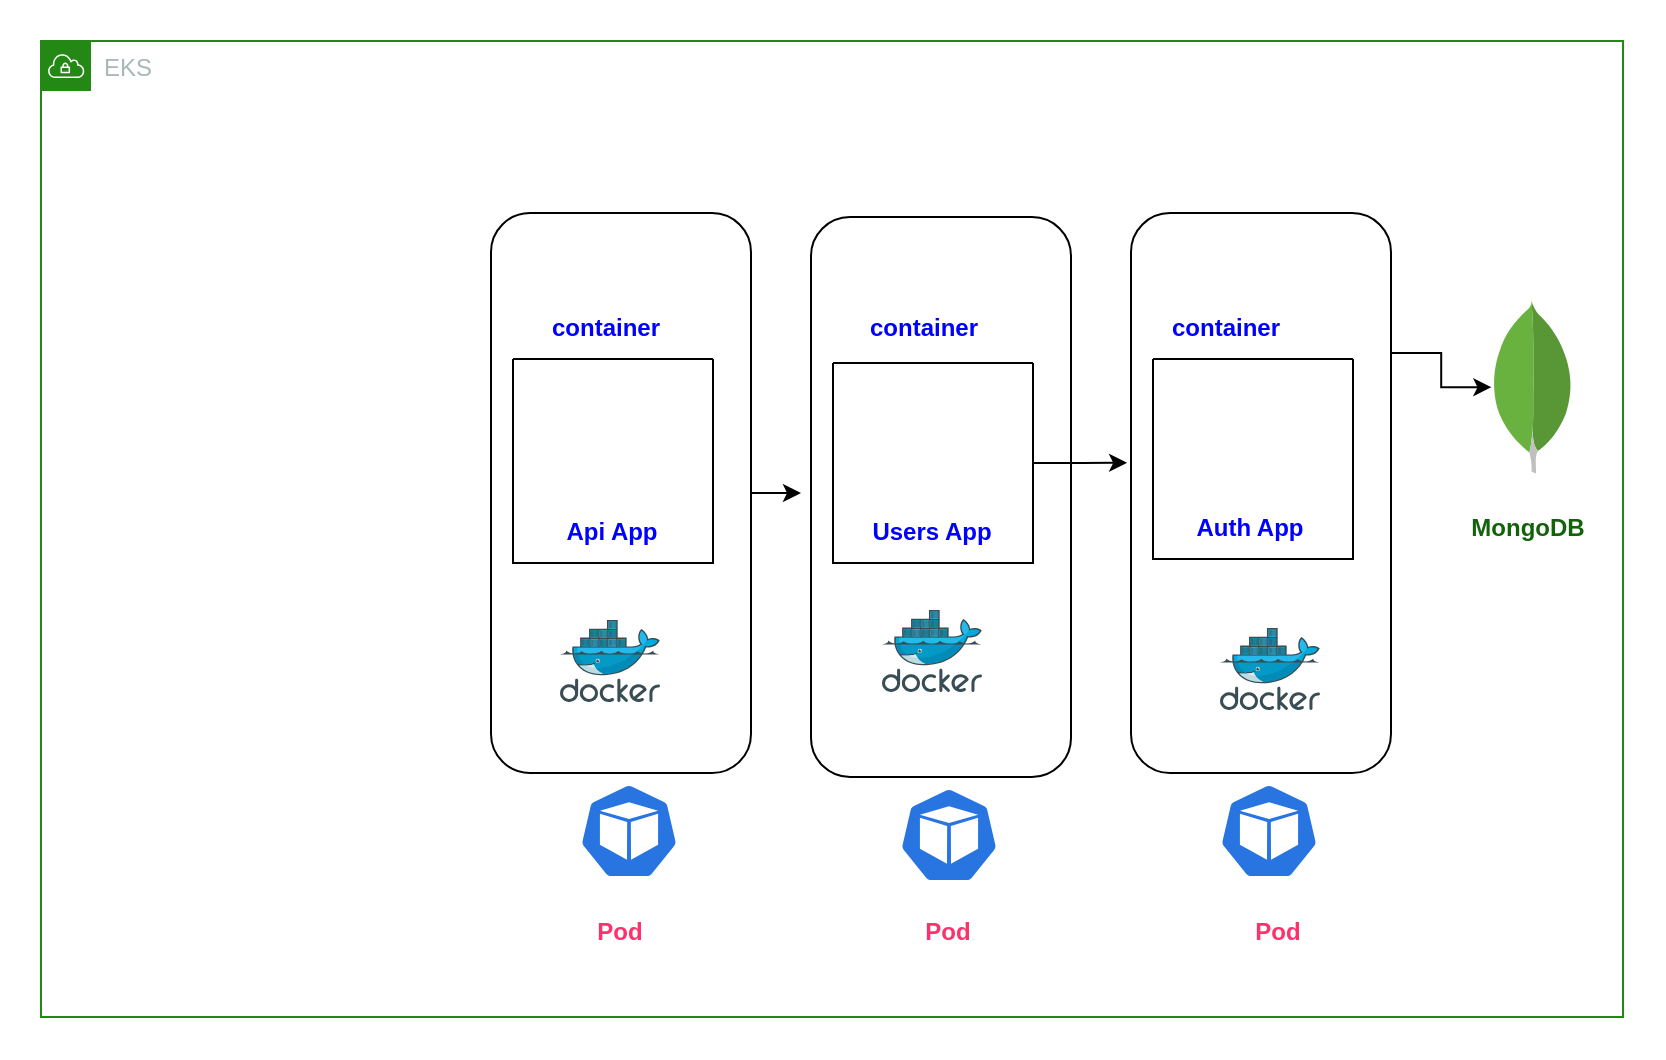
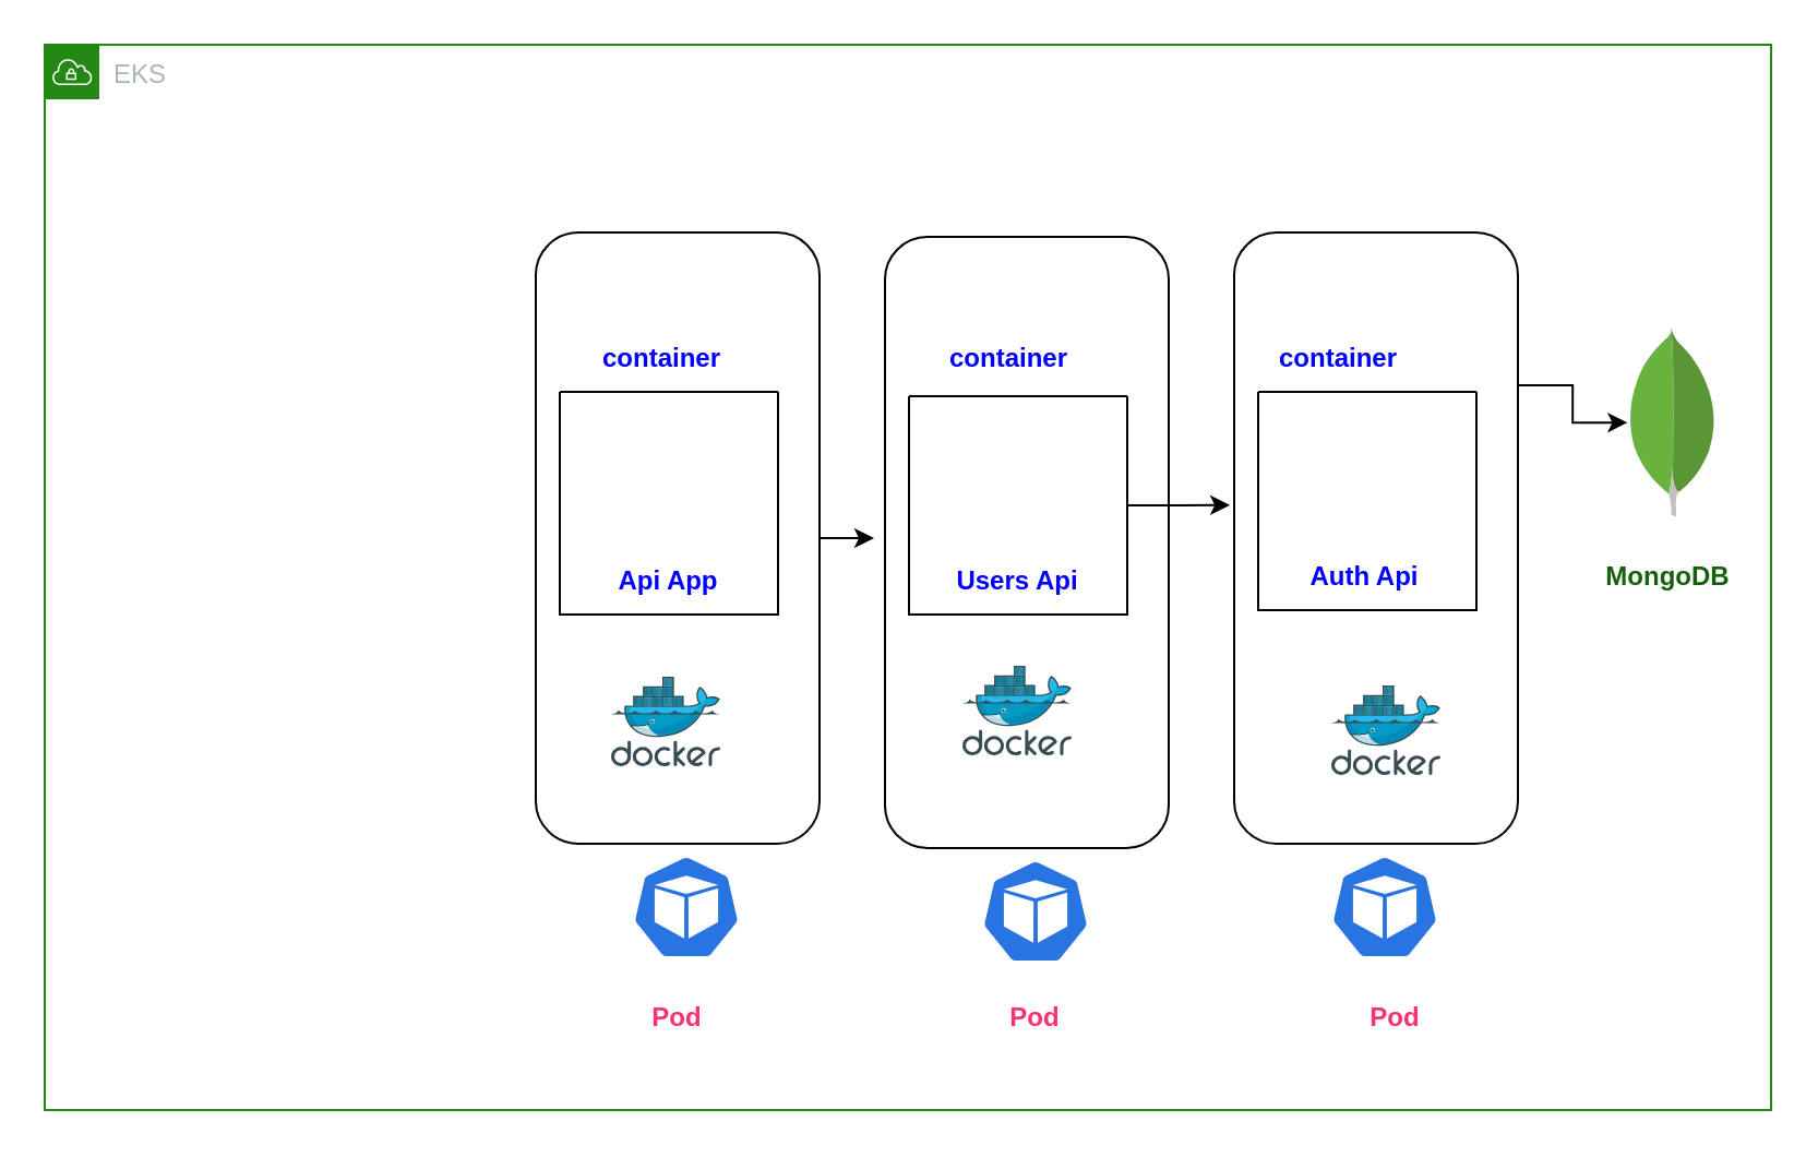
  <mxCell id="0" />
  <mxCell id="1" parent="0" />
  <mxCell id="2" value="" style="sketch=0;html=1;dashed=0;whitespace=wrap;fillColor=#2875E2;strokeColor=#ffffff;points=[[0.005,0.63,0],[0.1,0.2,0],[0.9,0.2,0],[0.5,0,0],[0.995,0.63,0],[0.72,0.99,0],[0.5,1,0],[0.28,0.99,0]];verticalLabelPosition=bottom;align=center;verticalAlign=top;shape=mxgraph.kubernetes.icon;prIcon=pod" vertex="1" parent="1"><mxGeometry x="289" y="391" width="50" height="48" as="geometry" /></mxCell>
  <mxCell id="3" style="edgeStyle=orthogonalEdgeStyle;rounded=0;orthogonalLoop=1;jettySize=auto;html=1;exitX=0.5;exitY=0;exitDx=0;exitDy=0;" edge="1" parent="1" source="4"><mxGeometry relative="1" as="geometry"><mxPoint x="400" y="246" as="targetPoint" /></mxGeometry></mxCell>
  <mxCell id="4" value="" style="rounded=1;whiteSpace=wrap;html=1;rotation=90;" vertex="1" parent="1"><mxGeometry x="170" y="181" width="280" height="130" as="geometry" /></mxCell>
  <mxCell id="5" value="" style="shape=image;html=1;verticalAlign=top;verticalLabelPosition=bottom;labelBackgroundColor=#ffffff;imageAspect=0;aspect=fixed;image=https://cdn1.iconfinder.com/data/icons/unicons-line-vol-5/24/react-128.png" vertex="1" parent="1"><mxGeometry x="272" y="181" width="68" height="68" as="geometry" /></mxCell>
  <mxCell id="6" value="" style="swimlane;startSize=0;" vertex="1" parent="1"><mxGeometry x="256" y="179" width="100" height="102" as="geometry" /></mxCell>
  <mxCell id="7" value="Api App" style="text;html=1;align=center;verticalAlign=middle;whiteSpace=wrap;rounded=0;fontColor=#0000FF;fontStyle=1" vertex="1" parent="6"><mxGeometry x="13" y="72" width="74" height="30" as="geometry" /></mxCell>
  <mxCell id="8" value="" style="sketch=0;html=1;dashed=0;whitespace=wrap;fillColor=#2875E2;strokeColor=#ffffff;points=[[0.005,0.63,0],[0.1,0.2,0],[0.9,0.2,0],[0.5,0,0],[0.995,0.63,0],[0.72,0.99,0],[0.5,1,0],[0.28,0.99,0]];verticalLabelPosition=bottom;align=center;verticalAlign=top;shape=mxgraph.kubernetes.icon;prIcon=pod" vertex="1" parent="1"><mxGeometry x="449" y="393" width="50" height="48" as="geometry" /></mxCell>
  <mxCell id="9" value="" style="rounded=1;whiteSpace=wrap;html=1;rotation=90;" vertex="1" parent="1"><mxGeometry x="330" y="183" width="280" height="130" as="geometry" /></mxCell>
  <mxCell id="10" style="edgeStyle=orthogonalEdgeStyle;rounded=0;orthogonalLoop=1;jettySize=auto;html=1;entryX=0.446;entryY=1.015;entryDx=0;entryDy=0;entryPerimeter=0;" edge="1" parent="1" source="11" target="16"><mxGeometry relative="1" as="geometry" /></mxCell>
  <mxCell id="11" value="" style="swimlane;startSize=0;" vertex="1" parent="1"><mxGeometry x="416" y="181" width="100" height="100" as="geometry" /></mxCell>
  <mxCell id="12" value="" style="shape=image;html=1;verticalAlign=top;verticalLabelPosition=bottom;labelBackgroundColor=#ffffff;imageAspect=0;aspect=fixed;image=https://cdn0.iconfinder.com/data/icons/long-shadow-web-icons/512/nodejs-128.png" vertex="1" parent="11"><mxGeometry x="26" y="20" width="48" height="48" as="geometry" /></mxCell>
- <mxCell id="13" value="Users App" style="text;html=1;align=center;verticalAlign=middle;whiteSpace=wrap;rounded=0;fontColor=#0000FF;fontStyle=1" vertex="1" parent="11"><mxGeometry x="13" y="70" width="74" height="30" as="geometry" /></mxCell>
+ <mxCell id="13" value="Users Api" style="text;html=1;align=center;verticalAlign=middle;whiteSpace=wrap;rounded=0;fontColor=#0000FF;fontStyle=1" vertex="1" parent="11"><mxGeometry x="13" y="70" width="74" height="30" as="geometry" /></mxCell>
  <mxCell id="14" value="" style="sketch=0;html=1;dashed=0;whitespace=wrap;fillColor=#2875E2;strokeColor=#ffffff;points=[[0.005,0.63,0],[0.1,0.2,0],[0.9,0.2,0],[0.5,0,0],[0.995,0.63,0],[0.72,0.99,0],[0.5,1,0],[0.28,0.99,0]];verticalLabelPosition=bottom;align=center;verticalAlign=top;shape=mxgraph.kubernetes.icon;prIcon=pod" vertex="1" parent="1"><mxGeometry x="609" y="391" width="50" height="48" as="geometry" /></mxCell>
  <mxCell id="15" style="edgeStyle=orthogonalEdgeStyle;rounded=0;orthogonalLoop=1;jettySize=auto;html=1;exitX=0.25;exitY=0;exitDx=0;exitDy=0;" edge="1" parent="1" source="16" target="28"><mxGeometry relative="1" as="geometry" /></mxCell>
  <mxCell id="16" value="" style="rounded=1;whiteSpace=wrap;html=1;rotation=90;" vertex="1" parent="1"><mxGeometry x="490" y="181" width="280" height="130" as="geometry" /></mxCell>
  <mxCell id="17" value="" style="swimlane;startSize=0;" vertex="1" parent="1"><mxGeometry x="576" y="179" width="100" height="100" as="geometry" /></mxCell>
  <mxCell id="18" value="" style="shape=image;html=1;verticalAlign=top;verticalLabelPosition=bottom;labelBackgroundColor=#ffffff;imageAspect=0;aspect=fixed;image=https://cdn0.iconfinder.com/data/icons/long-shadow-web-icons/512/nodejs-128.png" vertex="1" parent="1"><mxGeometry x="596" y="193" width="58" height="58" as="geometry" /></mxCell>
- <mxCell id="19" value="Auth App" style="text;html=1;align=center;verticalAlign=middle;whiteSpace=wrap;rounded=0;fontColor=#0000FF;fontStyle=1" vertex="1" parent="1"><mxGeometry x="588" y="249" width="74" height="30" as="geometry" /></mxCell>
+ <mxCell id="19" value="Auth Api" style="text;html=1;align=center;verticalAlign=middle;whiteSpace=wrap;rounded=0;fontColor=#0000FF;fontStyle=1" vertex="1" parent="1"><mxGeometry x="588" y="249" width="74" height="30" as="geometry" /></mxCell>
  <mxCell id="20" value="container" style="text;html=1;align=center;verticalAlign=middle;whiteSpace=wrap;rounded=0;fontColor=#0000FF;fontStyle=1" vertex="1" parent="1"><mxGeometry x="266" y="149" width="74" height="30" as="geometry" /></mxCell>
  <mxCell id="21" value="container" style="text;html=1;align=center;verticalAlign=middle;whiteSpace=wrap;rounded=0;fontColor=#0000FF;fontStyle=1" vertex="1" parent="1"><mxGeometry x="425" y="149" width="74" height="30" as="geometry" /></mxCell>
  <mxCell id="22" value="container" style="text;html=1;align=center;verticalAlign=middle;whiteSpace=wrap;rounded=0;fontColor=#0000FF;fontStyle=1" vertex="1" parent="1"><mxGeometry x="576" y="149" width="74" height="30" as="geometry" /></mxCell>
  <mxCell id="23" value="Pod" style="text;html=1;align=center;verticalAlign=middle;whiteSpace=wrap;rounded=0;fontColor=#ff316c;fontStyle=1" vertex="1" parent="1"><mxGeometry x="273" y="451" width="74" height="30" as="geometry" /></mxCell>
  <mxCell id="24" value="Pod" style="text;html=1;align=center;verticalAlign=middle;whiteSpace=wrap;rounded=0;fontColor=#ff316c;fontStyle=1" vertex="1" parent="1"><mxGeometry x="437" y="451" width="74" height="30" as="geometry" /></mxCell>
  <mxCell id="25" value="Pod" style="text;html=1;align=center;verticalAlign=middle;whiteSpace=wrap;rounded=0;fontColor=#ff316c;fontStyle=1" vertex="1" parent="1"><mxGeometry x="602" y="451" width="74" height="30" as="geometry" /></mxCell>
  <mxCell id="26" value="EKS" style="points=[[0,0],[0.25,0],[0.5,0],[0.75,0],[1,0],[1,0.25],[1,0.5],[1,0.75],[1,1],[0.75,1],[0.5,1],[0.25,1],[0,1],[0,0.75],[0,0.5],[0,0.25]];outlineConnect=0;gradientColor=none;html=1;whiteSpace=wrap;fontSize=12;fontStyle=0;container=1;pointerEvents=0;collapsible=0;recursiveResize=0;shape=mxgraph.aws4.group;grIcon=mxgraph.aws4.group_vpc;strokeColor=#248814;fillColor=none;verticalAlign=top;align=left;spacingLeft=30;fontColor=#AAB7B8;dashed=0;" vertex="1" parent="1"><mxGeometry x="20" y="20" width="791" height="488" as="geometry" /></mxCell>
  <mxCell id="27" value="" style="image;sketch=0;aspect=fixed;html=1;points=[];align=center;fontSize=12;image=img/lib/mscae/Docker.svg;" vertex="1" parent="26"><mxGeometry x="260" y="290" width="50" height="41" as="geometry" /></mxCell>
  <mxCell id="28" value="" style="dashed=0;outlineConnect=0;html=1;align=center;labelPosition=center;verticalLabelPosition=bottom;verticalAlign=top;shape=mxgraph.weblogos.mongodb" vertex="1" parent="26"><mxGeometry x="725.2" y="130" width="41.2" height="86.2" as="geometry" /></mxCell>
  <mxCell id="29" value="MongoDB" style="text;html=1;align=center;verticalAlign=middle;whiteSpace=wrap;rounded=0;fontColor=#14610C;fontStyle=1" vertex="1" parent="26"><mxGeometry x="707" y="229" width="74" height="30" as="geometry" /></mxCell>
  <mxCell id="30" value="" style="image;sketch=0;aspect=fixed;html=1;points=[];align=center;fontSize=12;image=img/lib/mscae/Docker.svg;" vertex="1" parent="26"><mxGeometry x="590" y="294" width="50" height="41" as="geometry" /></mxCell>
  <mxCell id="31" value="" style="image;sketch=0;aspect=fixed;html=1;points=[];align=center;fontSize=12;image=img/lib/mscae/Docker.svg;" vertex="1" parent="1"><mxGeometry x="441" y="305" width="50" height="41" as="geometry" /></mxCell>
